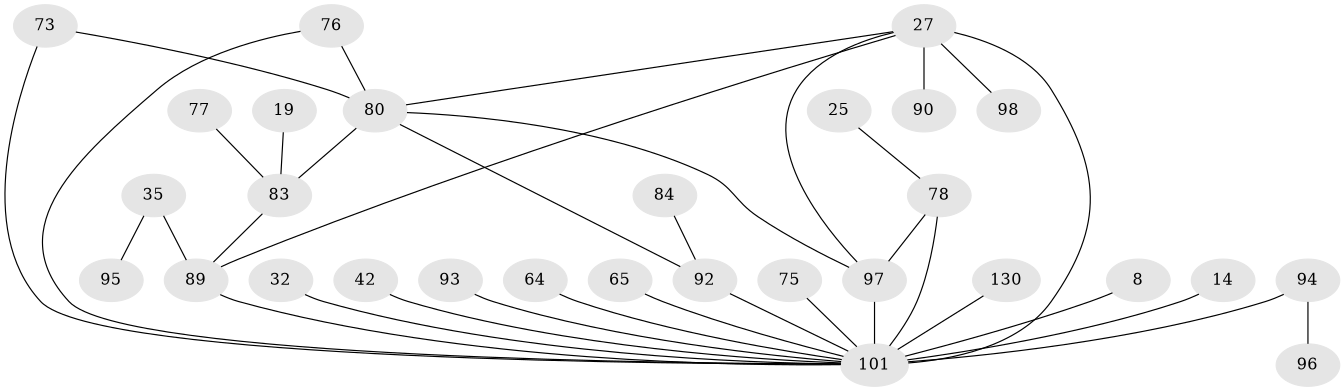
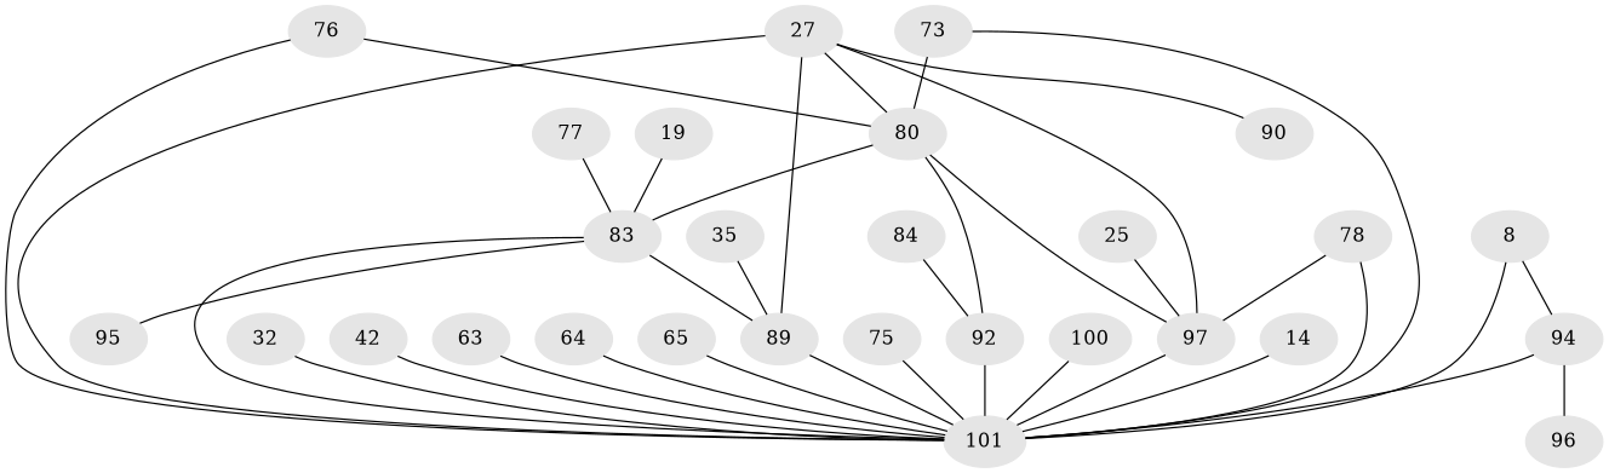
  graph {
    node [color=gray90 style=filled]
    94 [super="+53"]
    101 [super="+34+13+99+72"]
    96
    8
    14
    83 [super="+82"]
    89 [super="+1"]
    95
    19
    97 [super="+11+31+91+4"]
    25
    27 [super="+2"]
    80 [super="+18+55+40+46+70"]
    90
-   98
    92 [super="+43+88"]
    32
    35
    42
-   63 [super="+28" label=93]
+   63 [super="+28"]
    64
    65
    73 [super="+66+71"]
    75
    76
    77
    78 [super="+50+36"]
    84
-   100 [super="+74" label=130]
+   100 [super="+74"]
    94 -- 101
    94 -- 96
+   8 -- 94 [weight=2]
    8 -- 101 [weight=3]
    14 -- 101
+   83 -- 101 [weight=2]
    83 -- 89 [weight=2]
-   35 -- 95
+   83 -- 95
    89 -- 101 [weight=2]
    19 -- 83
    97 -- 101 [weight=5]
-   25 -- 78
+   25 -- 97
    27 -- 101 [weight=4]
    27 -- 89 [weight=2]
    27 -- 97
    27 -- 80 [weight=2]
    27 -- 90
-   27 -- 98
    80 -- 83 [weight=2]
    80 -- 97
    80 -- 92 [weight=2]
    92 -- 101 [weight=9]
    32 -- 101
    35 -- 89
    42 -- 101
    63 -- 101
    64 -- 101
    65 -- 101 [weight=2]
    73 -- 101 [weight=2]
    73 -- 80 [weight=2]
    75 -- 101 [weight=2]
    76 -- 101
    76 -- 80
    77 -- 83
    78 -- 101 [weight=5]
    78 -- 97
    84 -- 92
    100 -- 101 [weight=5]
  }
